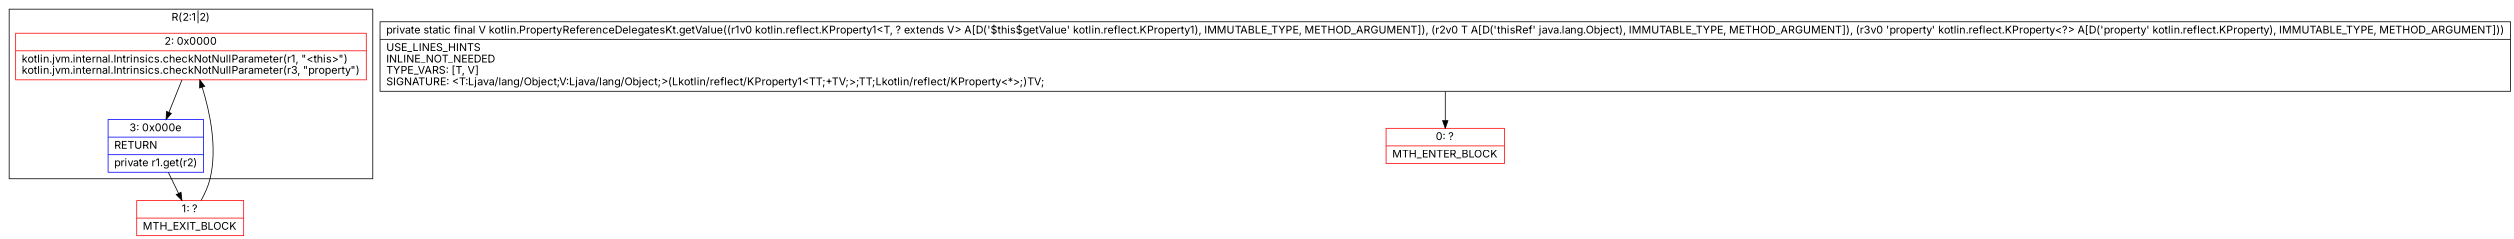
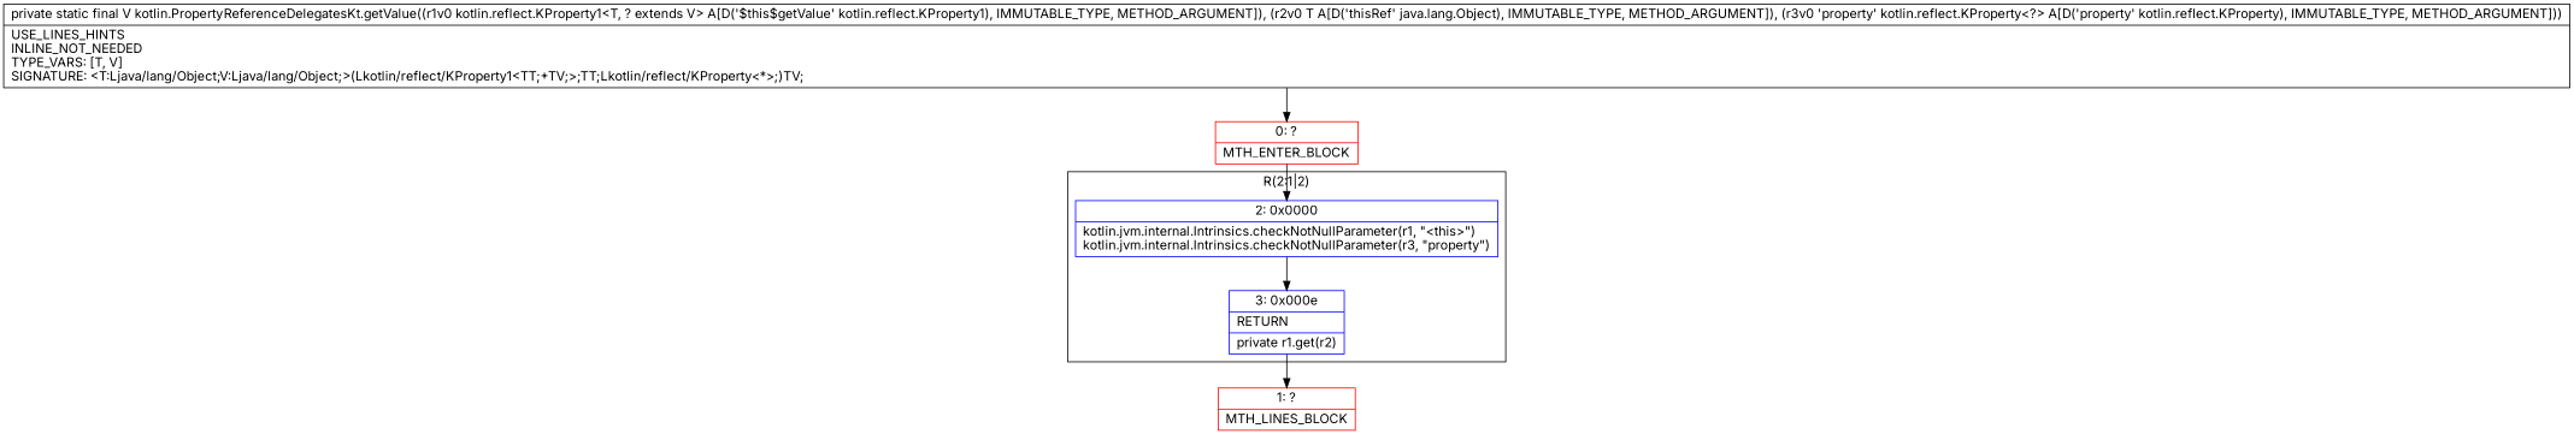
  digraph {
    fontname=Inter
    node [color=blue fontname=Inter shape=record]
    edge [fontname=Inter]
-   n1 [color=red label="{2\:\ 0x0000|kotlin.jvm.internal.Intrinsics.checkNotNullParameter(r1, \"\<this\>\")\lkotlin.jvm.internal.Intrinsics.checkNotNullParameter(r3, \"property\")\l}"]
+   n1 [label="{2\:\ 0x0000|kotlin.jvm.internal.Intrinsics.checkNotNullParameter(r1, \"\<this\>\")\lkotlin.jvm.internal.Intrinsics.checkNotNullParameter(r3, \"property\")\l}"]
    n2 [label="{3\:\ 0x000e|RETURN\l|private r1.get(r2)\l}"]
-   n3 [color=red label="{1\:\ ?|MTH_EXIT_BLOCK\l}"]
+   n3 [color=red label="{1\:\ ?|MTH_LINES_BLOCK\l}"]
    n4 [color=red label="{0\:\ ?|MTH_ENTER_BLOCK\l}"]
    n5 [label="{private static final V kotlin.PropertyReferenceDelegatesKt.getValue((r1v0 kotlin.reflect.KProperty1\<T, ? extends V\> A[D('$this$getValue' kotlin.reflect.KProperty1), IMMUTABLE_TYPE, METHOD_ARGUMENT]), (r2v0 T A[D('thisRef' java.lang.Object), IMMUTABLE_TYPE, METHOD_ARGUMENT]), (r3v0 'property' kotlin.reflect.KProperty\<?\> A[D('property' kotlin.reflect.KProperty), IMMUTABLE_TYPE, METHOD_ARGUMENT]))  | USE_LINES_HINTS\lINLINE_NOT_NEEDED\lTYPE_VARS: [T, V]\lSIGNATURE: \<T:Ljava\/lang\/Object;V:Ljava\/lang\/Object;\>(Lkotlin\/reflect\/KProperty1\<TT;+TV;\>;TT;Lkotlin\/reflect\/KProperty\<*\>;)TV;\l}" color=""]
    subgraph cluster_1 {
      label="R(2:1|2)"
      n1
      n2
    }
    n1 -> n2
    n2 -> n3
-   n3 -> n1
+   n4 -> n1
    n5 -> n4
  }
